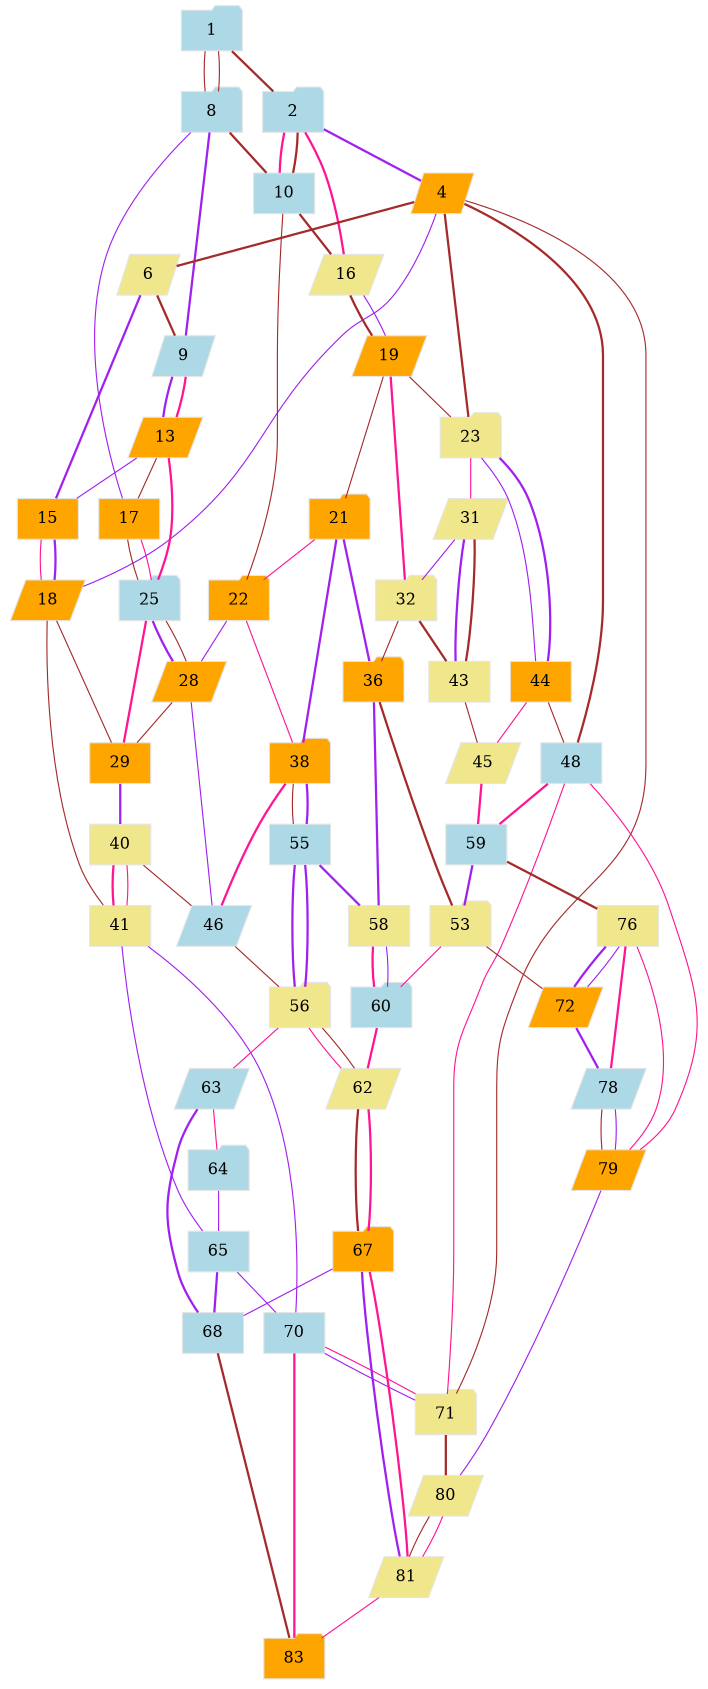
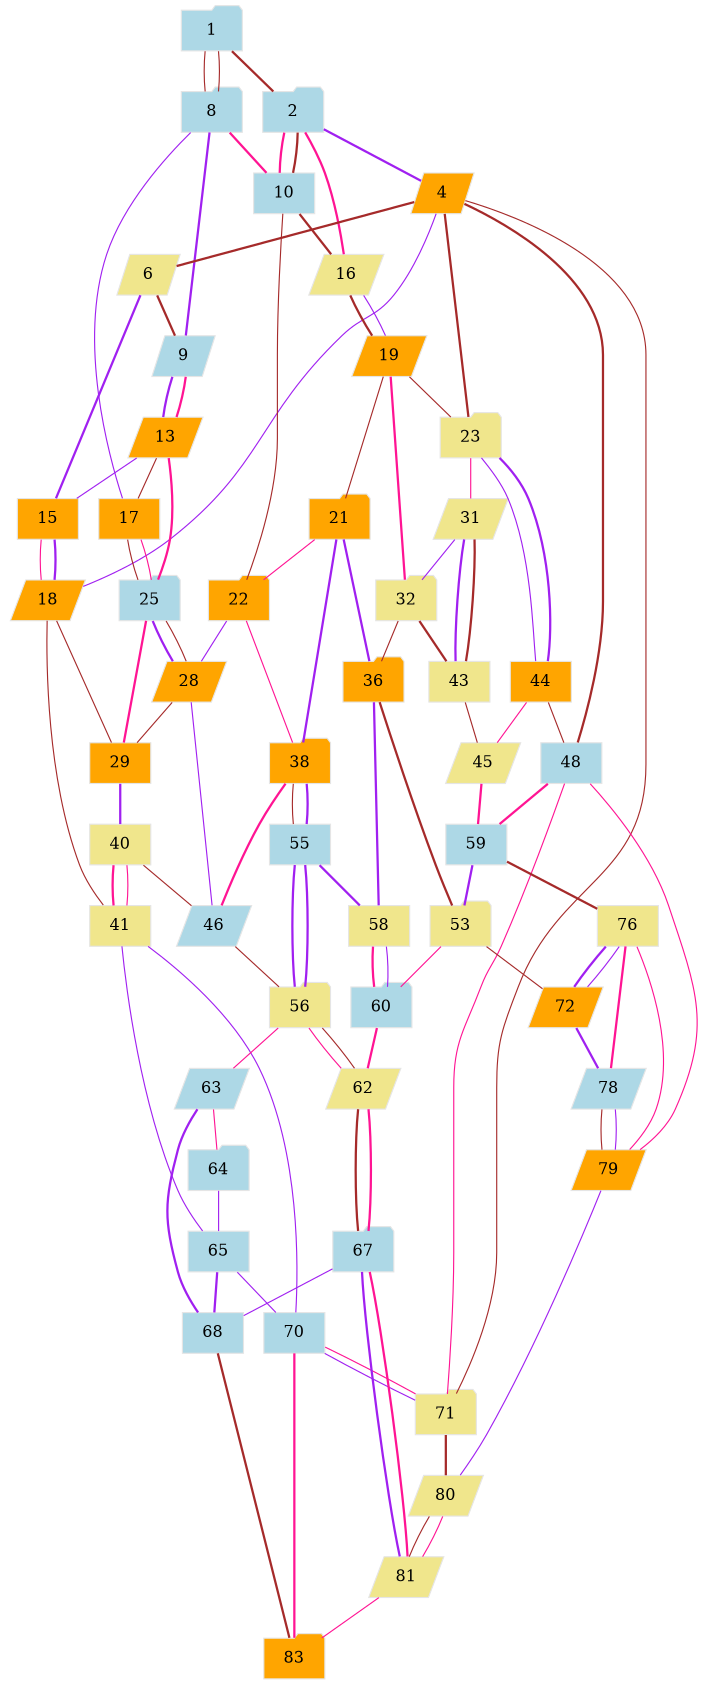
  graph {
    node [color=gray90 fillcolor=lightblue shape=parallelogram style=filled]
    edge [color=purple style=solid]
    1 [shape=folder]
    2 [shape=folder super="+3"]
    8 [shape=folder super="+12"]
    4 [fillcolor=orange super="+5"]
    10 [shape=box super="+11"]
    16 [fillcolor=khaki]
    9
    17 [fillcolor=orange shape=box]
    6 [fillcolor=khaki super="+7"]
    18 [fillcolor=orange super="+30"]
    23 [fillcolor=khaki shape=folder super="+24"]
    48 [shape=box super="+49"]
    71 [fillcolor=khaki shape=folder]
    22 [fillcolor=orange shape=folder super="+27"]
    19 [fillcolor=orange super="+20"]
    15 [fillcolor=orange shape=box]
    29 [fillcolor=orange shape=box super="+34"]
    41 [fillcolor=khaki shape=box super="+42"]
    31 [fillcolor=khaki]
    44 [fillcolor=orange shape=box super="+50"]
    n21 [label=59 shape=box super="+75"]
    79 [fillcolor=orange super="+86"]
    80 [fillcolor=khaki super="+85"]
    13 [fillcolor=orange super="+14"]
    25 [shape=folder super="+26"]
    38 [fillcolor=orange shape=folder super="+39"]
    28 [fillcolor=orange super="+33"]
    21 [fillcolor=orange shape=folder super="+37"]
    32 [fillcolor=khaki shape=folder super="+35"]
    40 [fillcolor=khaki shape=box]
    65 [shape=box super="+72"]
    70 [shape=box super="+73"]
    36 [fillcolor=orange shape=folder super="+54"]
    43 [fillcolor=khaki shape=box]
    53 [fillcolor=khaki shape=folder super="+66"]
    58 [fillcolor=khaki shape=box super="+59"]
    46 [super="+47"]
    55 [shape=box]
    45 [fillcolor=khaki super="+51"]
    56 [fillcolor=khaki shape=folder super="+57"]
    60 [shape=folder super="+61"]
    n42 [fillcolor=orange label=72]
    68 [shape=box super="+74"]
    83 [fillcolor=orange shape=folder]
    76 [fillcolor=khaki shape=box super="+84"]
    62 [fillcolor=khaki]
    63 [super="+69"]
    78
-   67 [fillcolor=orange shape=folder]
+   67 [shape=folder]
    64 [shape=folder]
    81 [fillcolor=khaki super="+82"]
    1 -- 2 [color=brown style=bold]
    1 -- 8 [color=brown]
    1 -- 8 [color=brown]
    2 -- 4 [style=bold]
    2 -- 10 [color=deeppink style=bold]
    2 -- 10 [color=brown style=bold]
    2 -- 16 [color=deeppink style=bold]
-   8 -- 10 [color=brown style=bold]
+   8 -- 10 [color=deeppink style=bold]
    8 -- 9 [style=bold]
    8 -- 17
    4 -- 6 [color=brown style=bold]
    4 -- 18
    4 -- 23 [color=brown style=bold]
    4 -- 48 [color=brown style=bold]
    4 -- 71 [color=brown]
    10 -- 16 [color=brown style=bold]
    10 -- 22 [color=brown]
    16 -- 19 [color=brown style=bold]
    16 -- 19
    9 -- 13 [style=bold]
    9 -- 13 [color=deeppink style=bold]
    17 -- 25 [color=brown]
    17 -- 25 [color=deeppink]
    6 -- 9 [color=brown style=bold]
    6 -- 15 [style=bold]
    18 -- 29 [color=brown]
    18 -- 41 [color=brown]
    23 -- 31 [color=deeppink]
    23 -- 44
    23 -- 44 [style=bold]
    48 -- 71 [color=deeppink]
    48 -- n21 [color=deeppink style=bold]
    48 -- 79 [color=deeppink]
    71 -- 80 [color=brown style=bold]
    22 -- 38 [color=deeppink]
    22 -- 28
    19 -- 23 [color=brown]
    19 -- 21 [color=brown]
    19 -- 32 [color=deeppink style=bold]
    15 -- 18 [color=deeppink]
    15 -- 18 [style=bold]
    29 -- 40 [style=bold]
    41 -- 65
    41 -- 70
    31 -- 32
    31 -- 43 [style=bold]
    31 -- 43 [color=brown style=bold]
    44 -- 48 [color=brown]
    44 -- 45 [color=deeppink weight=2]
    n21 -- 53 [style=bold]
    n21 -- 76 [color=brown style=bold]
    79 -- 80
    80 -- 81 [color=brown weight=2]
    80 -- 81 [color=deeppink]
    13 -- 17 [color=brown]
    13 -- 15
    13 -- 25 [color=deeppink style=bold]
    25 -- 29 [color=deeppink style=bold]
    25 -- 28 [style=bold]
    25 -- 28 [color=brown]
    38 -- 46 [color=deeppink style=bold]
    38 -- 55 [color=brown]
    38 -- 55 [style=bold]
    28 -- 29 [color=brown]
    28 -- 46
    21 -- 22 [color=deeppink]
    21 -- 38 [style=bold]
    21 -- 36 [style=bold]
    32 -- 36 [color=brown]
    32 -- 43 [color=brown style=bold]
    40 -- 41 [color=deeppink style=bold]
    40 -- 41 [color=deeppink]
    40 -- 46 [color=brown]
    65 -- 70
    65 -- 68 [style=bold]
    70 -- 71
    70 -- 71 [color=deeppink]
    70 -- 83 [color=deeppink style=bold]
    36 -- 53 [color=brown style=bold]
    36 -- 58 [style=bold]
    43 -- 45 [color=brown]
    53 -- 60 [color=deeppink]
    53 -- n42 [color=brown]
    58 -- 60 [color=deeppink style=bold weight=2]
    58 -- 60
    46 -- 56 [color=brown]
    55 -- 58 [style=bold]
    55 -- 56 [style=bold]
    55 -- 56 [style=bold]
    45 -- n21 [color=deeppink style=bold]
    56 -- 62 [color=deeppink]
    56 -- 62 [color=brown]
    56 -- 63 [color=deeppink]
    60 -- 62 [color=deeppink style=bold]
    n42 -- 78 [style=bold]
    68 -- 83 [color=brown style=bold]
    76 -- 79 [color=deeppink]
    76 -- n42 [style=bold]
    76 -- n42
    76 -- 78 [color=deeppink style=bold]
    62 -- 67 [color=brown style=bold]
    62 -- 67 [color=deeppink style=bold]
    63 -- 68 [style=bold]
    63 -- 64 [color=deeppink weight=2]
    78 -- 79 [color=brown]
    78 -- 79
    67 -- 68
    67 -- 81 [style=bold]
    67 -- 81 [color=deeppink style=bold]
    64 -- 65
    81 -- 83 [color=deeppink]
  }
